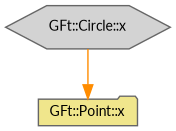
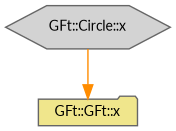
  digraph {
    rankdir=TB
    fontname=Lato
    node [fontname=Lato fontsize=10 style=filled]
    n1 [color=gray40 fillcolor=lightgrey fontcolor=black height=0.2 label="GFt::Circle::x" shape=hexagon width=0.4]
-   n2 [color=grey40 fillcolor=khaki height=0.2 label="GFt::Point::x" shape=folder width=0.4]
+   n2 [color=grey40 fillcolor=khaki height=0.2 label="GFt::GFt::x" shape=folder width=0.4]
    n1 -> n2 [color=darkorange fontname=Lato fontsize=10 labelfontname=Helvetica labelfontsize=10 style=solid]
  }
